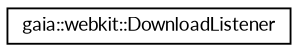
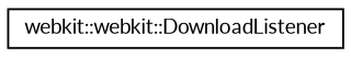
  digraph {
    rankdir=LR
    fontname=Lato
-   n1 [color=black fillcolor=white fontname=Lato fontsize=10 height=0.2 label="gaia::webkit::DownloadListener" shape=record style=filled width=0.4]
+   n1 [color=black fillcolor=white fontname=Lato fontsize=10 height=0.2 label="webkit::webkit::DownloadListener" shape=record style=filled width=0.4]
  }
